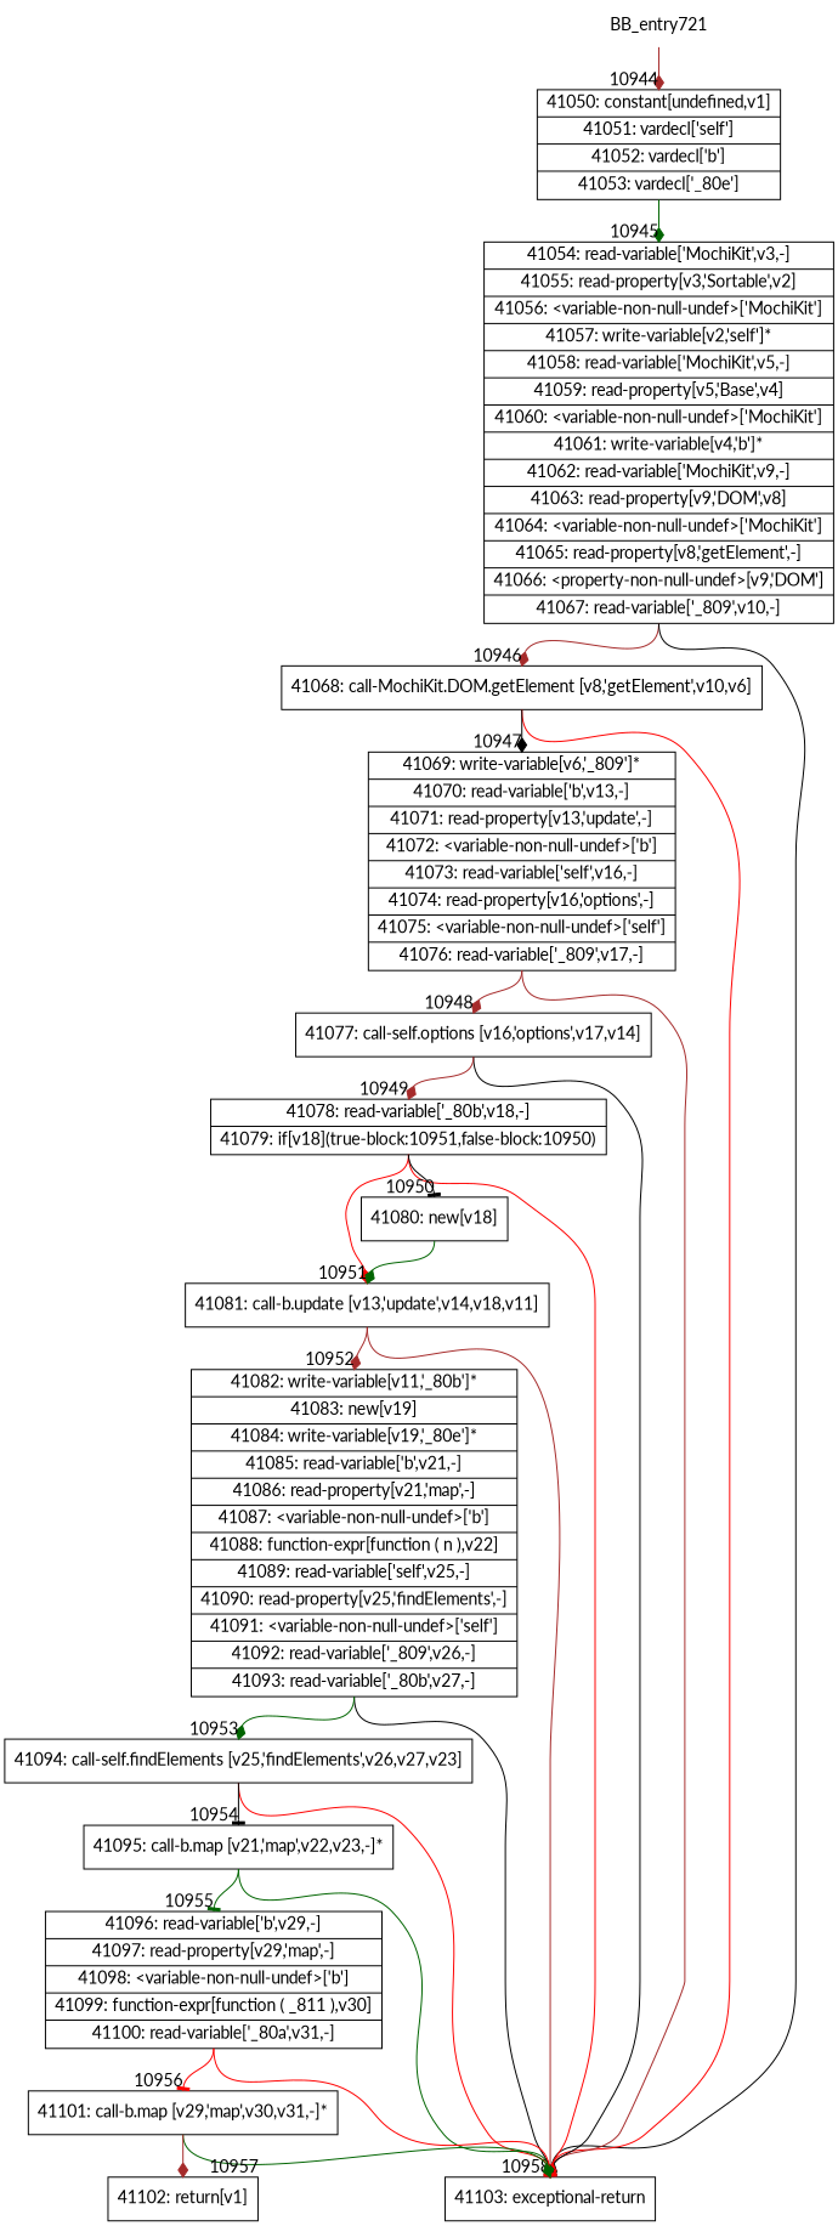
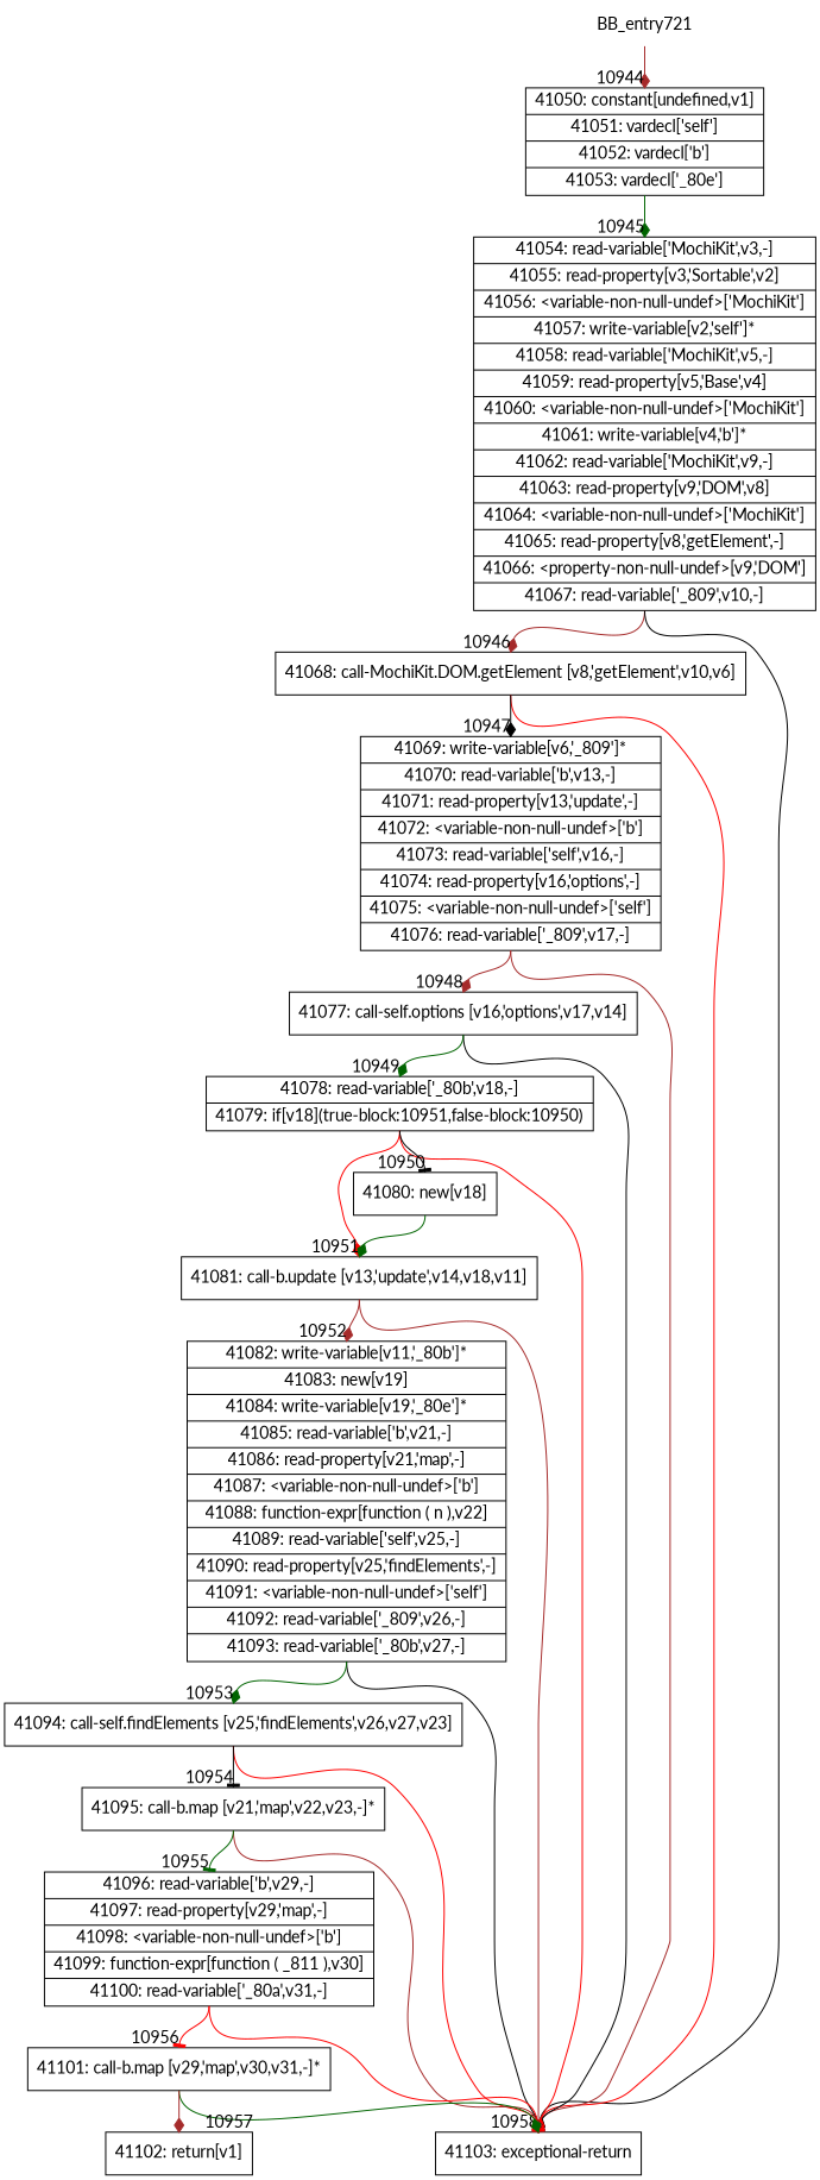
  digraph {
    fontname=Lato
    rankdir=TD
    node [fontname=Lato shape=record]
    edge [arrowhead=diamond color=brown fontname=Lato headport=n tailport=s]
    n1 [label=BB_entry721 shape=none]
    n2 [label="{41050: constant[undefined,v1]|41051: vardecl['self']|41052: vardecl['b']|41053: vardecl['_80e']}"]
    n3 [label="{41054: read-variable['MochiKit',v3,-]|41055: read-property[v3,'Sortable',v2]|41056: \<variable-non-null-undef\>['MochiKit']|41057: write-variable[v2,'self']*|41058: read-variable['MochiKit',v5,-]|41059: read-property[v5,'Base',v4]|41060: \<variable-non-null-undef\>['MochiKit']|41061: write-variable[v4,'b']*|41062: read-variable['MochiKit',v9,-]|41063: read-property[v9,'DOM',v8]|41064: \<variable-non-null-undef\>['MochiKit']|41065: read-property[v8,'getElement',-]|41066: \<property-non-null-undef\>[v9,'DOM']|41067: read-variable['_809',v10,-]}"]
    n4 [label="{41068: call-MochiKit.DOM.getElement [v8,'getElement',v10,v6]}"]
    n5 [label="{41103: exceptional-return}"]
    n6 [label="{41069: write-variable[v6,'_809']*|41070: read-variable['b',v13,-]|41071: read-property[v13,'update',-]|41072: \<variable-non-null-undef\>['b']|41073: read-variable['self',v16,-]|41074: read-property[v16,'options',-]|41075: \<variable-non-null-undef\>['self']|41076: read-variable['_809',v17,-]}"]
    n7 [label="{41077: call-self.options [v16,'options',v17,v14]}"]
    n8 [label="{41078: read-variable['_80b',v18,-]|41079: if[v18](true-block:10951,false-block:10950)}"]
    n9 [label="{41081: call-b.update [v13,'update',v14,v18,v11]}"]
    n10 [label="{41080: new[v18]}"]
    n11 [label="{41082: write-variable[v11,'_80b']*|41083: new[v19]|41084: write-variable[v19,'_80e']*|41085: read-variable['b',v21,-]|41086: read-property[v21,'map',-]|41087: \<variable-non-null-undef\>['b']|41088: function-expr[function ( n ),v22]|41089: read-variable['self',v25,-]|41090: read-property[v25,'findElements',-]|41091: \<variable-non-null-undef\>['self']|41092: read-variable['_809',v26,-]|41093: read-variable['_80b',v27,-]}"]
    n12 [label="{41094: call-self.findElements [v25,'findElements',v26,v27,v23]}"]
    n13 [label="{41095: call-b.map [v21,'map',v22,v23,-]*}"]
    n14 [label="{41096: read-variable['b',v29,-]|41097: read-property[v29,'map',-]|41098: \<variable-non-null-undef\>['b']|41099: function-expr[function ( _811 ),v30]|41100: read-variable['_80a',v31,-]}"]
    n15 [label="{41101: call-b.map [v29,'map',v30,v31,-]*}"]
    n16 [label="{41102: return[v1]}"]
    n1 -> n2 [headlabel="    10944"]
    n2 -> n3 [color=darkgreen headlabel="      10945"]
    n3 -> n4 [headlabel="      10946"]
    n3 -> n5 [arrowhead=tee color=black headlabel="      10958"]
    n4 -> n5 [color=red]
    n4 -> n6 [color=black headlabel="      10947"]
    n6 -> n5 [arrowhead=tee]
    n6 -> n7 [headlabel="      10948"]
    n7 -> n5 [color=black]
-   n7 -> n8 [headlabel="      10949"]
+   n7 -> n8 [color=darkgreen headlabel="      10949"]
    n8 -> n5 [color=red]
    n8 -> n9 [color=red headlabel="      10951"]
    n8 -> n10 [arrowhead=tee color=black headlabel="      10950"]
    n9 -> n5 [arrowhead=tee]
    n9 -> n11 [headlabel="      10952"]
    n10 -> n9 [color=darkgreen]
    n11 -> n5 [color=black]
    n11 -> n12 [color=darkgreen headlabel="      10953"]
    n12 -> n5 [color=red]
    n12 -> n13 [arrowhead=tee color=black headlabel="      10954"]
-   n13 -> n5 [color=darkgreen]
+   n13 -> n5
    n13 -> n14 [arrowhead=tee color=darkgreen headlabel="      10955"]
    n14 -> n5 [arrowhead=tee color=red]
    n14 -> n15 [arrowhead=tee color=red headlabel="      10956"]
    n15 -> n5 [color=darkgreen]
    n15 -> n16 [headlabel="      10957"]
  }
